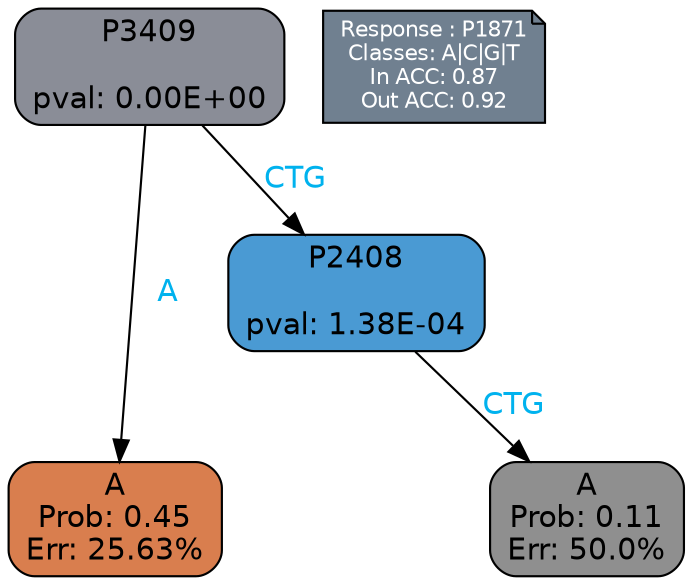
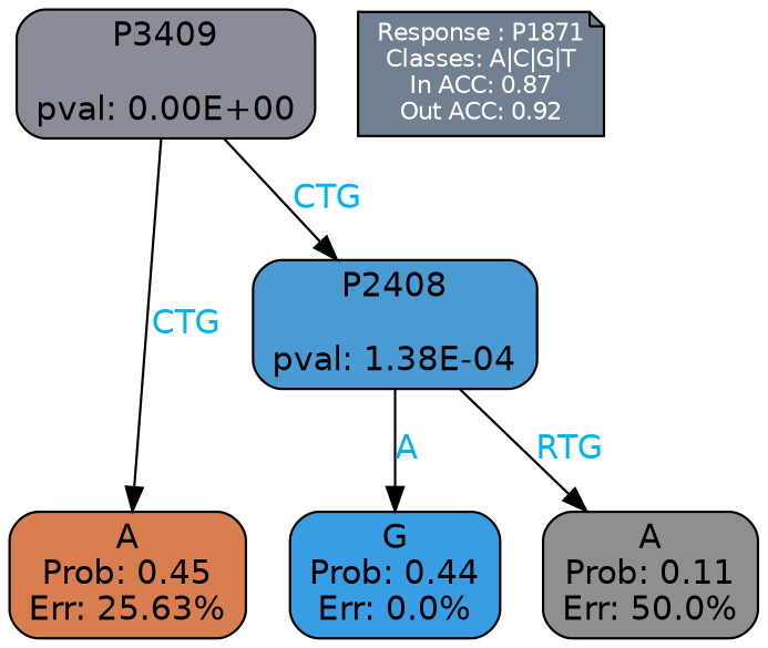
  digraph {
    ranksep=equally
    splines=polylines
    node [color=black fontname=helvetica shape=box style="filled, rounded"]
    edge [fontcolor=deepskyblue2 fontname=helvetica]
+   n1 [fillcolor="#399de5" label="G\nProb: 0.44\nErr: 0.0%"]
    n2 [fillcolor="#8f8f8f" label="A\nProb: 0.11\nErr: 50.0%"]
    n3 [fillcolor="#d97e4e" label="A\nProb: 0.45\nErr: 25.63%"]
    n4 [align=left fillcolor=slategray fontcolor=white fontsize=10 label="Response : P1871\nClasses: A|C|G|T\nIn ACC: 0.87\nOut ACC: 0.92\n" shape=note style=filled]
    n5 [fillcolor="#8a8d97" label="P3409\n\npval: 0.00E+00"]
    n6 [fillcolor="#4a9ad3" label="P2408\n\npval: 1.38E-04"]
    subgraph sub_1 {
      rank=same
+     n1
      n2
      n3
    }
    subgraph sub_2 {
      rank=same
      n4
      n5
    }
-   n5 -> n3 [label=A]
+   n5 -> n3 [label=CTG]
    n5 -> n6 [label=CTG]
-   n6 -> n2 [label=CTG]
+   n6 -> n1 [label=A]
+   n6 -> n2 [label=RTG]
  }
